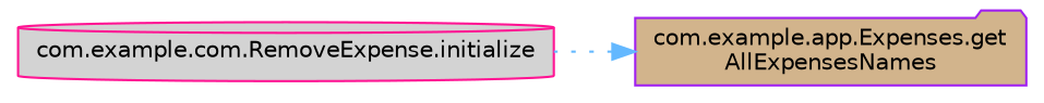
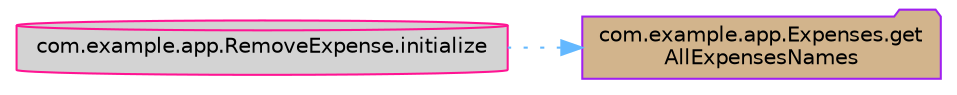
  digraph {
    rankdir=RL
    node [fontname=Helvetica fontsize=10 style=filled]
    n1 [color=purple fillcolor=tan fontcolor=black height=0.2 label="com.example.app.Expenses.get\lAllExpensesNames" shape=folder width=0.4]
-   n2 [color=deeppink fillcolor=lightgrey height=0.2 label="com.example.com.RemoveExpense.initialize" shape=cylinder width=0.4]
+   n2 [color=deeppink fillcolor=lightgrey height=0.2 label="com.example.app.RemoveExpense.initialize" shape=cylinder width=0.4]
    n1 -> n2 [color=steelblue1 dir=back fontname=Helvetica fontsize=10 labelfontname=Helvetica labelfontsize=10 style=dotted]
  }
